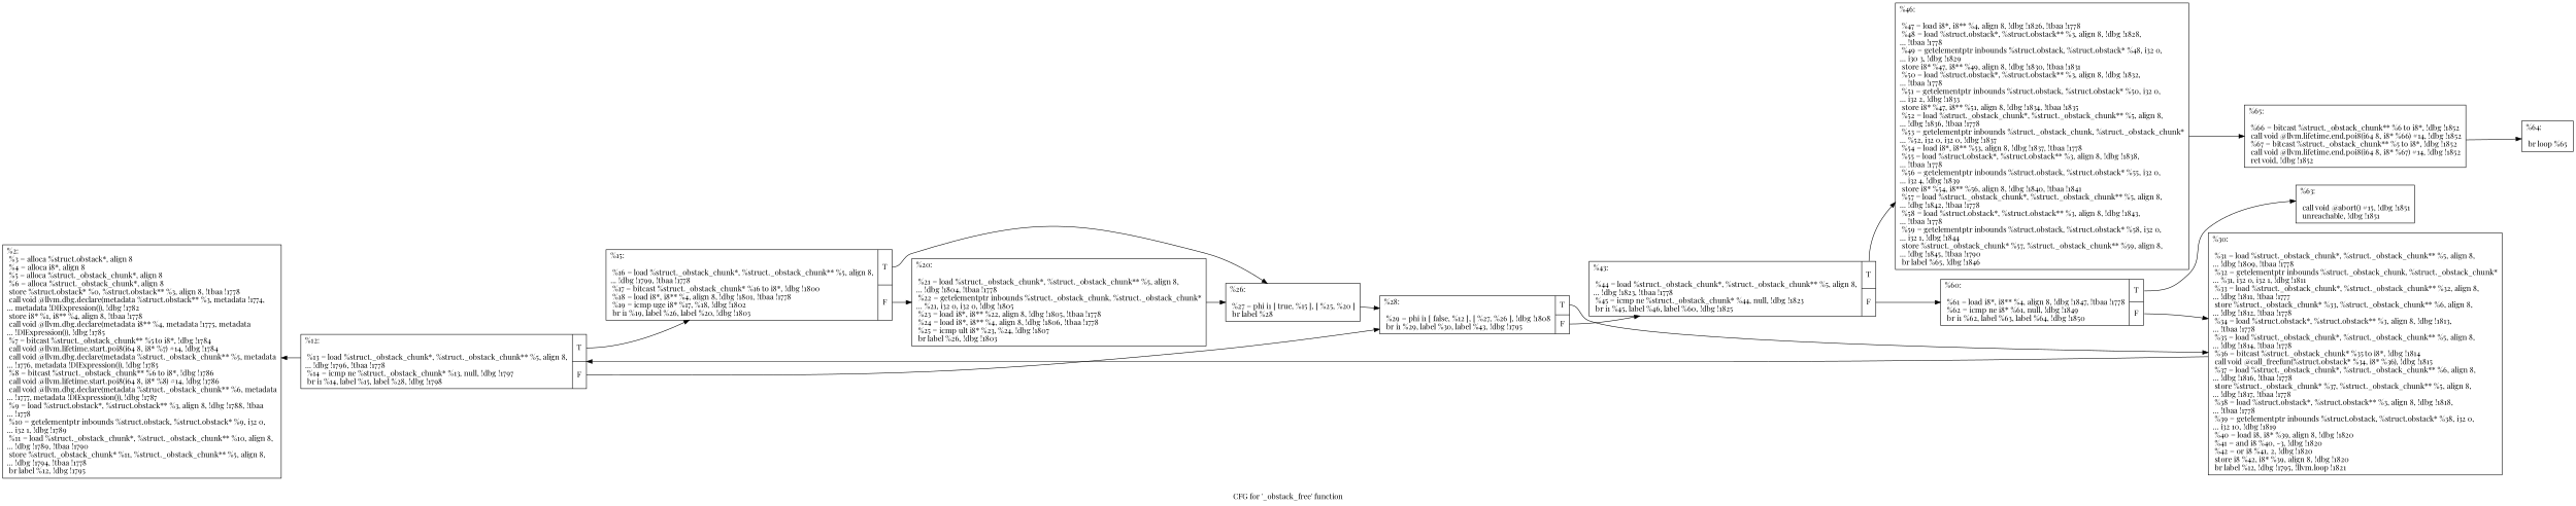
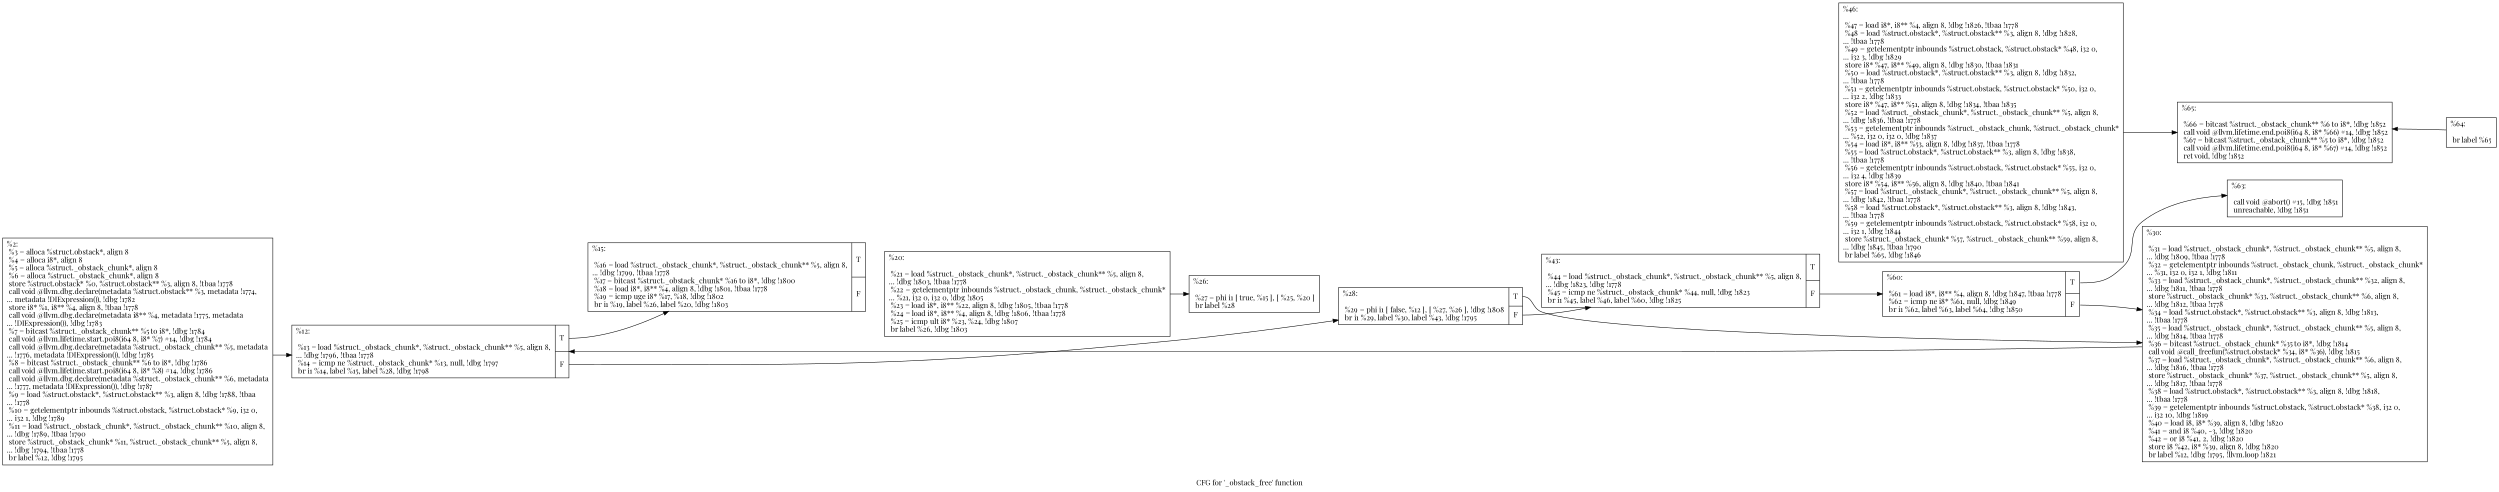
  digraph {
    fontname="Playfair Display"
    label="CFG for '_obstack_free' function"
    rankdir=LR
    node [fontname="Playfair Display" shape=record]
    edge [fontname="Playfair Display"]
-   n1 [label="{%2:\l  %3 = alloca %struct.obstack*, align 8\l  %4 = alloca i8*, align 8\l  %5 = alloca %struct._obstack_chunk*, align 8\l  %6 = alloca %struct._obstack_chunk*, align 8\l  store %struct.obstack* %0, %struct.obstack** %3, align 8, !tbaa !1778\l  call void @llvm.dbg.declare(metadata %struct.obstack** %3, metadata !1774,\l... metadata !DIExpression()), !dbg !1782\l  store i8* %1, i8** %4, align 8, !tbaa !1778\l  call void @llvm.dbg.declare(metadata i8** %4, metadata !1775, metadata\l... !DIExpression()), !dbg !1785\l  %7 = bitcast %struct._obstack_chunk** %5 to i8*, !dbg !1784\l  call void @llvm.lifetime.start.p0i8(i64 8, i8* %7) #14, !dbg !1784\l  call void @llvm.dbg.declare(metadata %struct._obstack_chunk** %5, metadata\l... !1776, metadata !DIExpression()), !dbg !1785\l  %8 = bitcast %struct._obstack_chunk** %6 to i8*, !dbg !1786\l  call void @llvm.lifetime.start.p0i8(i64 8, i8* %8) #14, !dbg !1786\l  call void @llvm.dbg.declare(metadata %struct._obstack_chunk** %6, metadata\l... !1777, metadata !DIExpression()), !dbg !1787\l  %9 = load %struct.obstack*, %struct.obstack** %3, align 8, !dbg !1788, !tbaa\l... !1778\l  %10 = getelementptr inbounds %struct.obstack, %struct.obstack* %9, i32 0,\l... i32 1, !dbg !1789\l  %11 = load %struct._obstack_chunk*, %struct._obstack_chunk** %10, align 8,\l... !dbg !1789, !tbaa !1790\l  store %struct._obstack_chunk* %11, %struct._obstack_chunk** %5, align 8,\l... !dbg !1794, !tbaa !1778\l  br label %12, !dbg !1795\l}"]
+   n1 [label="{%2:\l  %3 = alloca %struct.obstack*, align 8\l  %4 = alloca i8*, align 8\l  %5 = alloca %struct._obstack_chunk*, align 8\l  %6 = alloca %struct._obstack_chunk*, align 8\l  store %struct.obstack* %0, %struct.obstack** %3, align 8, !tbaa !1778\l  call void @llvm.dbg.declare(metadata %struct.obstack** %3, metadata !1774,\l... metadata !DIExpression()), !dbg !1782\l  store i8* %1, i8** %4, align 8, !tbaa !1778\l  call void @llvm.dbg.declare(metadata i8** %4, metadata !1775, metadata\l... !DIExpression()), !dbg !1783\l  %7 = bitcast %struct._obstack_chunk** %5 to i8*, !dbg !1784\l  call void @llvm.lifetime.start.p0i8(i64 8, i8* %7) #14, !dbg !1784\l  call void @llvm.dbg.declare(metadata %struct._obstack_chunk** %5, metadata\l... !1776, metadata !DIExpression()), !dbg !1785\l  %8 = bitcast %struct._obstack_chunk** %6 to i8*, !dbg !1786\l  call void @llvm.lifetime.start.p0i8(i64 8, i8* %8) #14, !dbg !1786\l  call void @llvm.dbg.declare(metadata %struct._obstack_chunk** %6, metadata\l... !1777, metadata !DIExpression()), !dbg !1787\l  %9 = load %struct.obstack*, %struct.obstack** %3, align 8, !dbg !1788, !tbaa\l... !1778\l  %10 = getelementptr inbounds %struct.obstack, %struct.obstack* %9, i32 0,\l... i32 1, !dbg !1789\l  %11 = load %struct._obstack_chunk*, %struct._obstack_chunk** %10, align 8,\l... !dbg !1789, !tbaa !1790\l  store %struct._obstack_chunk* %11, %struct._obstack_chunk** %5, align 8,\l... !dbg !1794, !tbaa !1778\l  br label %12, !dbg !1795\l}"]
    n2 [label="{%12:\l\l  %13 = load %struct._obstack_chunk*, %struct._obstack_chunk** %5, align 8,\l... !dbg !1796, !tbaa !1778\l  %14 = icmp ne %struct._obstack_chunk* %13, null, !dbg !1797\l  br i1 %14, label %15, label %28, !dbg !1798\l|{<s0>T|<s1>F}}"]
    n3 [label="{%15:\l\l  %16 = load %struct._obstack_chunk*, %struct._obstack_chunk** %5, align 8,\l... !dbg !1799, !tbaa !1778\l  %17 = bitcast %struct._obstack_chunk* %16 to i8*, !dbg !1800\l  %18 = load i8*, i8** %4, align 8, !dbg !1801, !tbaa !1778\l  %19 = icmp uge i8* %17, %18, !dbg !1802\l  br i1 %19, label %26, label %20, !dbg !1803\l|{<s0>T|<s1>F}}"]
    n4 [label="{%28:\l\l  %29 = phi i1 [ false, %12 ], [ %27, %26 ], !dbg !1808\l  br i1 %29, label %30, label %43, !dbg !1795\l|{<s0>T|<s1>F}}"]
    n5 [label="{%26:\l\l  %27 = phi i1 [ true, %15 ], [ %25, %20 ]\l  br label %28\l}"]
-   n6 [label="{%20:\l\l  %21 = load %struct._obstack_chunk*, %struct._obstack_chunk** %5, align 8,\l... !dbg !1804, !tbaa !1778\l  %22 = getelementptr inbounds %struct._obstack_chunk, %struct._obstack_chunk*\l... %21, i32 0, i32 0, !dbg !1805\l  %23 = load i8*, i8** %22, align 8, !dbg !1805, !tbaa !1778\l  %24 = load i8*, i8** %4, align 8, !dbg !1806, !tbaa !1778\l  %25 = icmp ult i8* %23, %24, !dbg !1807\l  br label %26, !dbg !1803\l}"]
-   n7 [label="{%30:\l\l  %31 = load %struct._obstack_chunk*, %struct._obstack_chunk** %5, align 8,\l... !dbg !1809, !tbaa !1778\l  %32 = getelementptr inbounds %struct._obstack_chunk, %struct._obstack_chunk*\l... %31, i32 0, i32 1, !dbg !1811\l  %33 = load %struct._obstack_chunk*, %struct._obstack_chunk** %32, align 8,\l... !dbg !1811, !tbaa !1777\l  store %struct._obstack_chunk* %33, %struct._obstack_chunk** %6, align 8,\l... !dbg !1812, !tbaa !1778\l  %34 = load %struct.obstack*, %struct.obstack** %3, align 8, !dbg !1813,\l... !tbaa !1778\l  %35 = load %struct._obstack_chunk*, %struct._obstack_chunk** %5, align 8,\l... !dbg !1814, !tbaa !1778\l  %36 = bitcast %struct._obstack_chunk* %35 to i8*, !dbg !1814\l  call void @call_freefun(%struct.obstack* %34, i8* %36), !dbg !1815\l  %37 = load %struct._obstack_chunk*, %struct._obstack_chunk** %6, align 8,\l... !dbg !1816, !tbaa !1778\l  store %struct._obstack_chunk* %37, %struct._obstack_chunk** %5, align 8,\l... !dbg !1817, !tbaa !1778\l  %38 = load %struct.obstack*, %struct.obstack** %3, align 8, !dbg !1818,\l... !tbaa !1778\l  %39 = getelementptr inbounds %struct.obstack, %struct.obstack* %38, i32 0,\l... i32 10, !dbg !1819\l  %40 = load i8, i8* %39, align 8, !dbg !1820\l  %41 = and i8 %40, -3, !dbg !1820\l  %42 = or i8 %41, 2, !dbg !1820\l  store i8 %42, i8* %39, align 8, !dbg !1820\l  br label %12, !dbg !1795, !llvm.loop !1821\l}"]
-   n8 [label="{%43:\l\l  %44 = load %struct._obstack_chunk*, %struct._obstack_chunk** %5, align 8,\l... !dbg !1823, !tbaa !1778\l  %45 = icmp ne %struct._obstack_chunk* %44, null, !dbg !1823\l  br i1 %45, label %46, label %60, !dbg !1825\l|{<s0>T|<s1>F}}"]
-   n9 [label="{%46:\l\l  %47 = load i8*, i8** %4, align 8, !dbg !1826, !tbaa !1778\l  %48 = load %struct.obstack*, %struct.obstack** %3, align 8, !dbg !1828,\l... !tbaa !1778\l  %49 = getelementptr inbounds %struct.obstack, %struct.obstack* %48, i32 0,\l... i30 3, !dbg !1829\l  store i8* %47, i8** %49, align 8, !dbg !1830, !tbaa !1831\l  %50 = load %struct.obstack*, %struct.obstack** %3, align 8, !dbg !1832,\l... !tbaa !1778\l  %51 = getelementptr inbounds %struct.obstack, %struct.obstack* %50, i32 0,\l... i32 2, !dbg !1833\l  store i8* %47, i8** %51, align 8, !dbg !1834, !tbaa !1835\l  %52 = load %struct._obstack_chunk*, %struct._obstack_chunk** %5, align 8,\l... !dbg !1836, !tbaa !1778\l  %53 = getelementptr inbounds %struct._obstack_chunk, %struct._obstack_chunk*\l... %52, i32 0, i32 0, !dbg !1837\l  %54 = load i8*, i8** %53, align 8, !dbg !1837, !tbaa !1778\l  %55 = load %struct.obstack*, %struct.obstack** %3, align 8, !dbg !1838,\l... !tbaa !1778\l  %56 = getelementptr inbounds %struct.obstack, %struct.obstack* %55, i32 0,\l... i32 4, !dbg !1839\l  store i8* %54, i8** %56, align 8, !dbg !1840, !tbaa !1841\l  %57 = load %struct._obstack_chunk*, %struct._obstack_chunk** %5, align 8,\l... !dbg !1842, !tbaa !1778\l  %58 = load %struct.obstack*, %struct.obstack** %3, align 8, !dbg !1843,\l... !tbaa !1778\l  %59 = getelementptr inbounds %struct.obstack, %struct.obstack* %58, i32 0,\l... i32 1, !dbg !1844\l  store %struct._obstack_chunk* %57, %struct._obstack_chunk** %59, align 8,\l... !dbg !1845, !tbaa !1790\l  br label %65, !dbg !1846\l}"]
+   n6 [label="{%20:\l\l  %21 = load %struct._obstack_chunk*, %struct._obstack_chunk** %5, align 8,\l... !dbg !1803, !tbaa !1778\l  %22 = getelementptr inbounds %struct._obstack_chunk, %struct._obstack_chunk*\l... %21, i32 0, i32 0, !dbg !1805\l  %23 = load i8*, i8** %22, align 8, !dbg !1805, !tbaa !1778\l  %24 = load i8*, i8** %4, align 8, !dbg !1806, !tbaa !1778\l  %25 = icmp ult i8* %23, %24, !dbg !1807\l  br label %26, !dbg !1803\l}"]
+   n7 [label="{%30:\l\l  %31 = load %struct._obstack_chunk*, %struct._obstack_chunk** %5, align 8,\l... !dbg !1809, !tbaa !1778\l  %32 = getelementptr inbounds %struct._obstack_chunk, %struct._obstack_chunk*\l... %31, i32 0, i32 1, !dbg !1811\l  %33 = load %struct._obstack_chunk*, %struct._obstack_chunk** %32, align 8,\l... !dbg !1811, !tbaa !1778\l  store %struct._obstack_chunk* %33, %struct._obstack_chunk** %6, align 8,\l... !dbg !1812, !tbaa !1778\l  %34 = load %struct.obstack*, %struct.obstack** %3, align 8, !dbg !1813,\l... !tbaa !1778\l  %35 = load %struct._obstack_chunk*, %struct._obstack_chunk** %5, align 8,\l... !dbg !1814, !tbaa !1778\l  %36 = bitcast %struct._obstack_chunk* %35 to i8*, !dbg !1814\l  call void @call_freefun(%struct.obstack* %34, i8* %36), !dbg !1815\l  %37 = load %struct._obstack_chunk*, %struct._obstack_chunk** %6, align 8,\l... !dbg !1816, !tbaa !1778\l  store %struct._obstack_chunk* %37, %struct._obstack_chunk** %5, align 8,\l... !dbg !1817, !tbaa !1778\l  %38 = load %struct.obstack*, %struct.obstack** %3, align 8, !dbg !1818,\l... !tbaa !1778\l  %39 = getelementptr inbounds %struct.obstack, %struct.obstack* %38, i32 0,\l... i32 10, !dbg !1819\l  %40 = load i8, i8* %39, align 8, !dbg !1820\l  %41 = and i8 %40, -3, !dbg !1820\l  %42 = or i8 %41, 2, !dbg !1820\l  store i8 %42, i8* %39, align 8, !dbg !1820\l  br label %12, !dbg !1795, !llvm.loop !1821\l}"]
+   n8 [label="{%43:\l\l  %44 = load %struct._obstack_chunk*, %struct._obstack_chunk** %5, align 8,\l... !dbg !1823, !dbg !1778\l  %45 = icmp ne %struct._obstack_chunk* %44, null, !dbg !1823\l  br i1 %45, label %46, label %60, !dbg !1825\l|{<s0>T|<s1>F}}"]
+   n9 [label="{%46:\l\l  %47 = load i8*, i8** %4, align 8, !dbg !1826, !tbaa !1778\l  %48 = load %struct.obstack*, %struct.obstack** %3, align 8, !dbg !1828,\l... !tbaa !1778\l  %49 = getelementptr inbounds %struct.obstack, %struct.obstack* %48, i32 0,\l... i32 3, !dbg !1829\l  store i8* %47, i8** %49, align 8, !dbg !1830, !tbaa !1831\l  %50 = load %struct.obstack*, %struct.obstack** %3, align 8, !dbg !1832,\l... !tbaa !1778\l  %51 = getelementptr inbounds %struct.obstack, %struct.obstack* %50, i32 0,\l... i32 2, !dbg !1833\l  store i8* %47, i8** %51, align 8, !dbg !1834, !tbaa !1835\l  %52 = load %struct._obstack_chunk*, %struct._obstack_chunk** %5, align 8,\l... !dbg !1836, !tbaa !1778\l  %53 = getelementptr inbounds %struct._obstack_chunk, %struct._obstack_chunk*\l... %52, i32 0, i32 0, !dbg !1837\l  %54 = load i8*, i8** %53, align 8, !dbg !1837, !tbaa !1778\l  %55 = load %struct.obstack*, %struct.obstack** %3, align 8, !dbg !1838,\l... !tbaa !1778\l  %56 = getelementptr inbounds %struct.obstack, %struct.obstack* %55, i32 0,\l... i32 4, !dbg !1839\l  store i8* %54, i8** %56, align 8, !dbg !1840, !tbaa !1841\l  %57 = load %struct._obstack_chunk*, %struct._obstack_chunk** %5, align 8,\l... !dbg !1842, !tbaa !1778\l  %58 = load %struct.obstack*, %struct.obstack** %3, align 8, !dbg !1843,\l... !tbaa !1778\l  %59 = getelementptr inbounds %struct.obstack, %struct.obstack* %58, i32 0,\l... i32 1, !dbg !1844\l  store %struct._obstack_chunk* %57, %struct._obstack_chunk** %59, align 8,\l... !dbg !1845, !tbaa !1790\l  br label %65, !dbg !1846\l}"]
    n10 [label="{%60:\l\l  %61 = load i8*, i8** %4, align 8, !dbg !1847, !tbaa !1778\l  %62 = icmp ne i8* %61, null, !dbg !1849\l  br i1 %62, label %63, label %64, !dbg !1850\l|{<s0>T|<s1>F}}"]
    n11 [label="{%65:\l\l  %66 = bitcast %struct._obstack_chunk** %6 to i8*, !dbg !1852\l  call void @llvm.lifetime.end.p0i8(i64 8, i8* %66) #14, !dbg !1852\l  %67 = bitcast %struct._obstack_chunk** %5 to i8*, !dbg !1852\l  call void @llvm.lifetime.end.p0i8(i64 8, i8* %67) #14, !dbg !1852\l  ret void, !dbg !1852\l}"]
    n12 [label="{%63:\l\l  call void @abort() #15, !dbg !1851\l  unreachable, !dbg !1851\l}"]
-   n13 [label="{%64:\l\l  br loop %65\l}"]
-   n2 -> n1
+   n13 [label="{%64:\l\l  br label %65\l}"]
+   n1 -> n2
    n2 -> n3 [tailport=s0]
    n2 -> n4 [tailport=s1]
-   n3 -> n5 [tailport=s0]
-   n3 -> n6 [tailport=s1]
    n4 -> n7 [tailport=s0]
    n4 -> n8 [tailport=s1]
-   n5 -> n4
    n6 -> n5
    n7 -> n2
-   n8 -> n9 [tailport=s0]
    n8 -> n10 [tailport=s1]
    n9 -> n11
    n10 -> n7 [tailport=s1]
    n10 -> n12 [tailport=s0]
-   n11 -> n13
+   n13 -> n11
  }
